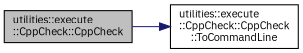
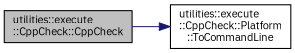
  digraph {
    rankdir=LR
    fontname="IBM Plex Sans"
    node [color=black fontname="IBM Plex Sans" fontsize=10 shape=record style=filled]
    n1 [fillcolor=grey75 fontcolor=black height=0.2 label="utilities::execute\l::CppCheck::CppCheck" width=0.4]
-   n2 [fillcolor=white height=0.2 label="utilities::execute\l::CppCheck::CppCheck\l::ToCommandLine" width=0.4]
+   n2 [fillcolor=white height=0.2 label="utilities::execute\l::CppCheck::Platform\l::ToCommandLine" width=0.4]
    n1 -> n2 [color=midnightblue fontname="IBM Plex Sans" fontsize=10 labelfontname=Verdana labelfontsize=10 style=solid]
  }
